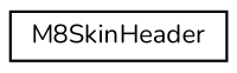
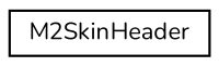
  digraph {
    rankdir=LR
    fontname=Nunito
-   n1 [color=black fillcolor=white fontname=Nunito fontsize=10 height=0.2 label=M8SkinHeader shape=record style=filled width=0.4]
+   n1 [color=black fillcolor=white fontname=Nunito fontsize=10 height=0.2 label=M2SkinHeader shape=record style=filled width=0.4]
  }
